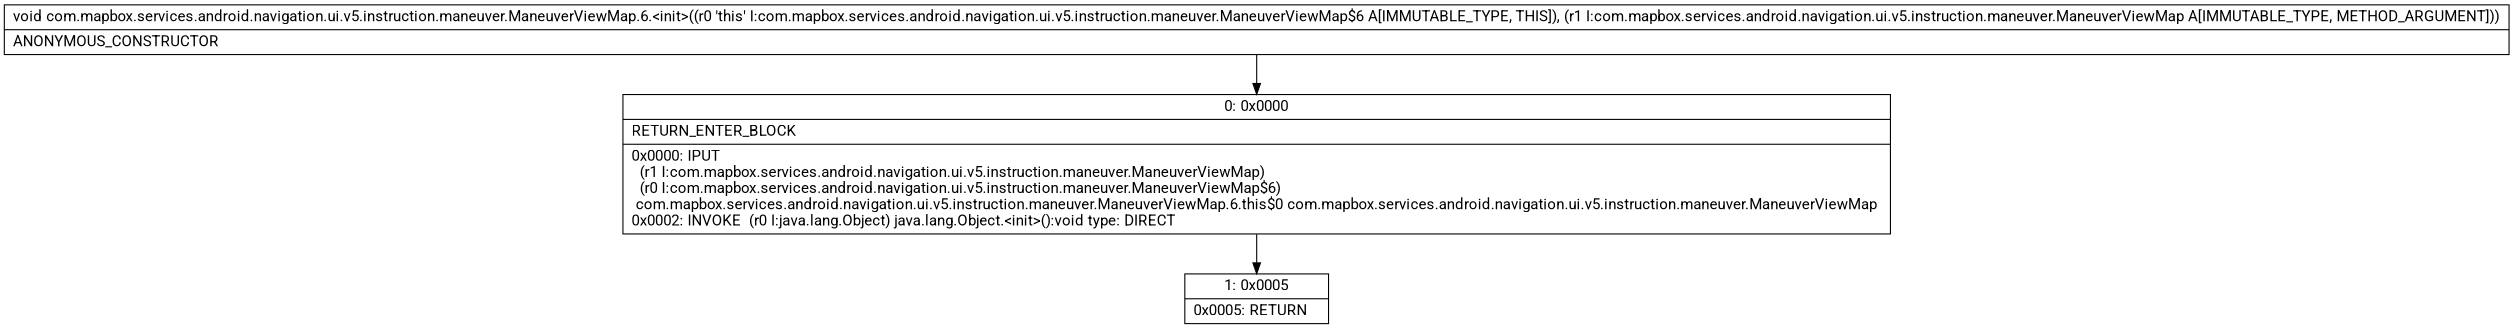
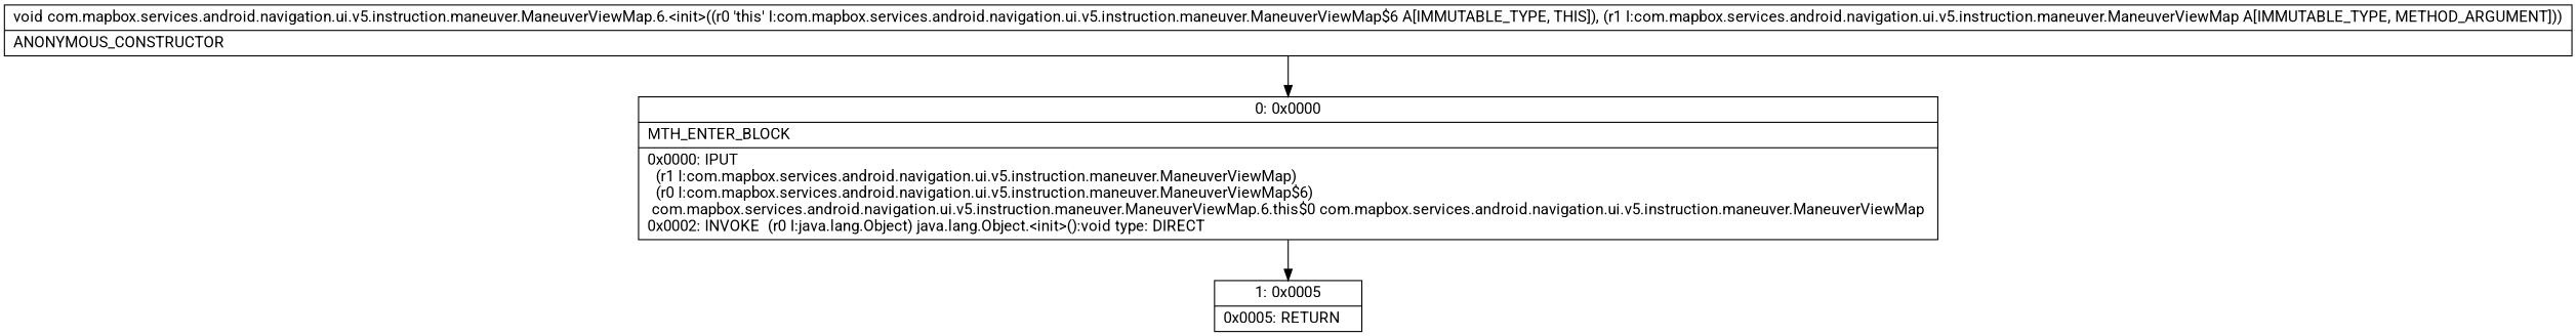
  digraph {
    fontname=Roboto
    node [shape=record fontname=Roboto]
    edge [fontname=Roboto]
-   n1 [label="{0\:\ 0x0000|RETURN_ENTER_BLOCK\l|0x0000: IPUT  \l  (r1 I:com.mapbox.services.android.navigation.ui.v5.instruction.maneuver.ManeuverViewMap)\l  (r0 I:com.mapbox.services.android.navigation.ui.v5.instruction.maneuver.ManeuverViewMap$6)\l com.mapbox.services.android.navigation.ui.v5.instruction.maneuver.ManeuverViewMap.6.this$0 com.mapbox.services.android.navigation.ui.v5.instruction.maneuver.ManeuverViewMap \l0x0002: INVOKE  (r0 I:java.lang.Object) java.lang.Object.\<init\>():void type: DIRECT \l}"]
+   n1 [label="{0\:\ 0x0000|MTH_ENTER_BLOCK\l|0x0000: IPUT  \l  (r1 I:com.mapbox.services.android.navigation.ui.v5.instruction.maneuver.ManeuverViewMap)\l  (r0 I:com.mapbox.services.android.navigation.ui.v5.instruction.maneuver.ManeuverViewMap$6)\l com.mapbox.services.android.navigation.ui.v5.instruction.maneuver.ManeuverViewMap.6.this$0 com.mapbox.services.android.navigation.ui.v5.instruction.maneuver.ManeuverViewMap \l0x0002: INVOKE  (r0 I:java.lang.Object) java.lang.Object.\<init\>():void type: DIRECT \l}"]
    n2 [label="{1\:\ 0x0005|0x0005: RETURN   \l}"]
    n3 [label="{void com.mapbox.services.android.navigation.ui.v5.instruction.maneuver.ManeuverViewMap.6.\<init\>((r0 'this' I:com.mapbox.services.android.navigation.ui.v5.instruction.maneuver.ManeuverViewMap$6 A[IMMUTABLE_TYPE, THIS]), (r1 I:com.mapbox.services.android.navigation.ui.v5.instruction.maneuver.ManeuverViewMap A[IMMUTABLE_TYPE, METHOD_ARGUMENT]))  | ANONYMOUS_CONSTRUCTOR\l}"]
    n1 -> n2
    n3 -> n1
  }
